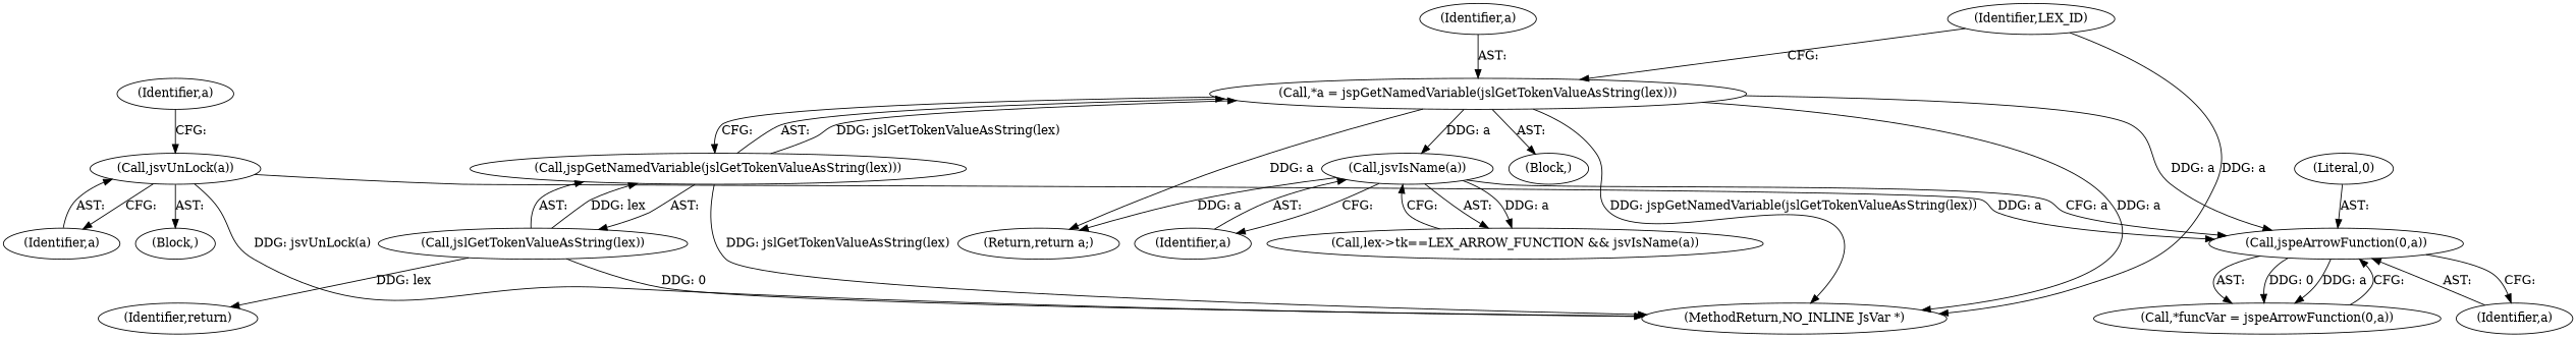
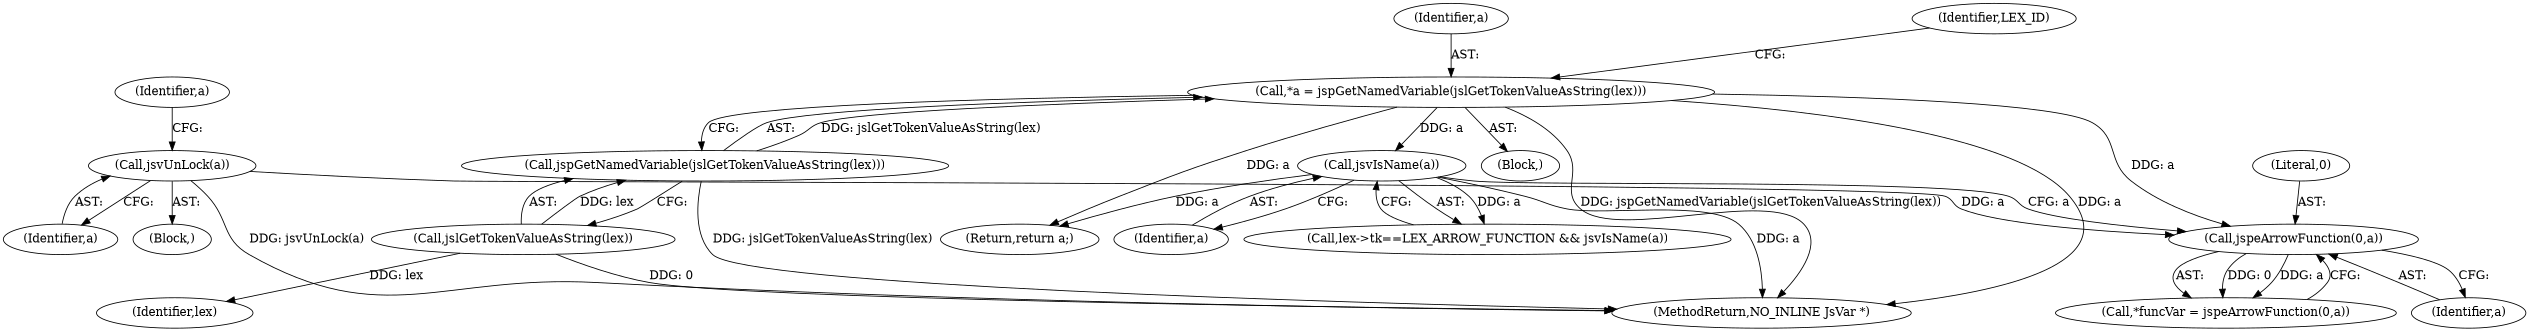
  digraph {
    n1 [label="(Call,jsvUnLock(a))"]
    n2 [label="(Identifier,a)"]
    n3 [label="(MethodReturn,NO_INLINE JsVar *)"]
    n4 [label="(Block,)"]
    n5 [label="(Call,jspeArrowFunction(0,a))"]
    n6 [label="(Identifier,a)"]
    n7 [label="(Call,*funcVar = jspeArrowFunction(0,a))"]
    n8 [label="(Call,jsvIsName(a))"]
    n9 [label="(Return,return a;)"]
    n10 [label="(Call,lex->tk==LEX_ARROW_FUNCTION && jsvIsName(a))"]
    n11 [label="(Identifier,a)"]
    n12 [label="(Call,*a = jspGetNamedVariable(jslGetTokenValueAsString(lex)))"]
    n13 [label="(Call,jspGetNamedVariable(jslGetTokenValueAsString(lex)))"]
    n14 [label="(Block,)"]
    n15 [label="(Call,jslGetTokenValueAsString(lex))"]
-   n16 [label="(Identifier,return)"]
+   n16 [label="(Identifier,lex)"]
    n17 [label="(Literal,0)"]
    n18 [label="(Identifier,a)"]
    n19 [label="(Identifier,LEX_ID)"]
    n20 [label="(Identifier,a)"]
    n1 -> n2 [label="CFG: "]
    n1 -> n3 [label="DDG: jsvUnLock(a)"]
    n1 -> n4 [label="AST: "]
    n1 -> n5 [label="DDG: a"]
    n2 -> n1 [label="AST: "]
    n5 -> n6 [label="CFG: "]
    n5 -> n7 [label="AST: "]
    n5 -> n7 [label="DDG: 0"]
    n5 -> n7 [label="DDG: a"]
    n6 -> n5 [label="AST: "]
    n7 -> n5 [label="CFG: "]
-   n19 -> n3 [label="DDG: a"]
+   n8 -> n3 [label="DDG: a"]
    n8 -> n5 [label="CFG: a"]
    n8 -> n9 [label="DDG: a"]
    n8 -> n10 [label="AST: "]
    n8 -> n10 [label="DDG: a"]
    n8 -> n11 [label="CFG: "]
    n10 -> n8 [label="CFG: "]
    n11 -> n8 [label="AST: "]
    n12 -> n3 [label="DDG: jspGetNamedVariable(jslGetTokenValueAsString(lex))"]
    n12 -> n3 [label="DDG: a"]
    n12 -> n5 [label="DDG: a"]
    n12 -> n8 [label="DDG: a"]
    n12 -> n9 [label="DDG: a"]
    n12 -> n13 [label="CFG: "]
    n12 -> n14 [label="AST: "]
    n13 -> n3 [label="DDG: jslGetTokenValueAsString(lex)"]
    n13 -> n12 [label="AST: "]
    n13 -> n12 [label="DDG: jslGetTokenValueAsString(lex)"]
-   n13 -> n15 [label="AST: "]
+   n13 -> n15 [label="CFG: "]
    n15 -> n3 [label="DDG: 0"]
    n15 -> n13 [label="AST: "]
    n15 -> n13 [label="DDG: lex"]
    n15 -> n16 [label="DDG: lex"]
    n17 -> n5 [label="AST: "]
    n18 -> n12 [label="AST: "]
    n19 -> n12 [label="CFG: "]
    n20 -> n1 [label="CFG: "]
  }
